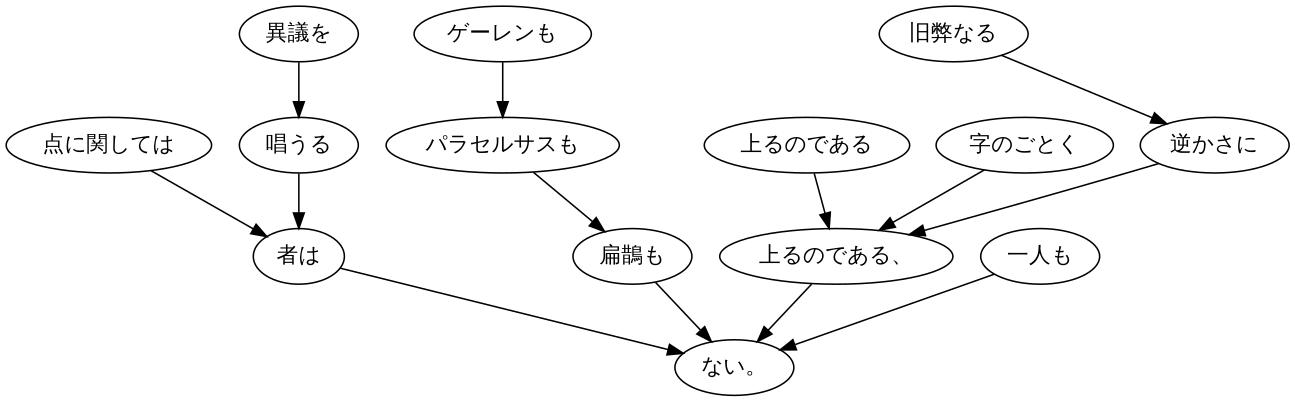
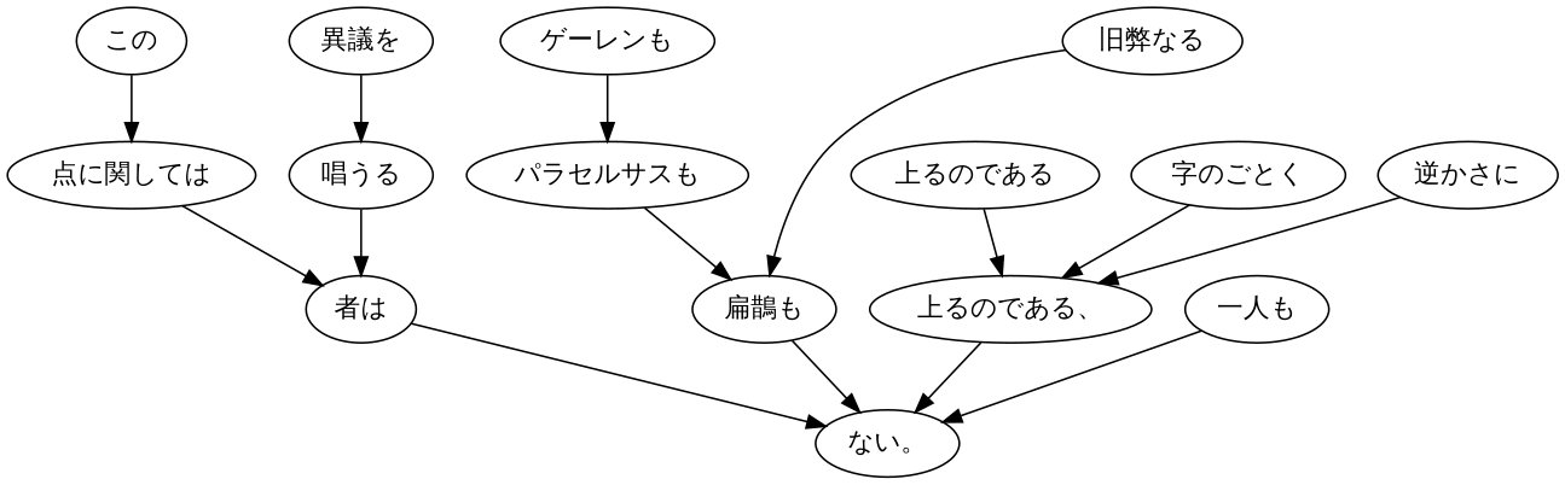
  digraph {
    fontname="Roboto Mono"
    node [fontname="Roboto Mono"]
    edge [fontname="Roboto Mono"]
    n1 [label="上るのである"]
    n2 [label="上るのである、"]
    n3 [label="ない。"]
    n4 [label="字のごとく"]
    n5 [label="逆かさに"]
+   n6 [label="この"]
    n7 [label="点に関しては"]
    n8 [label="者は"]
    n9 [label="ゲーレンも"]
    n10 [label="パラセルサスも"]
    n11 [label="扁鵲も"]
    n12 [label="旧弊なる"]
    n13 [label="異議を"]
    n14 [label="唱うる"]
    n15 [label="一人も"]
    n1 -> n2
    n2 -> n3
    n4 -> n2
    n5 -> n2
+   n6 -> n7
    n7 -> n8
    n8 -> n3
    n9 -> n10
    n10 -> n11
    n11 -> n3
-   n12 -> n5
+   n12 -> n11
    n13 -> n14
    n14 -> n8
    n15 -> n3
  }
